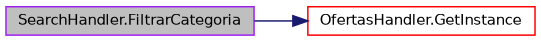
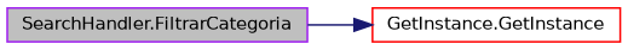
  digraph {
    rankdir=LR
    node [fontname=Helvetica fontsize=10 shape=record style=filled]
    n1 [color=purple fillcolor=grey75 fontcolor=black height=0.2 label="SearchHandler.FiltrarCategoria" width=0.4]
-   n2 [color=red fillcolor=white height=0.2 label="OfertasHandler.GetInstance" width=0.4]
+   n2 [color=red fillcolor=white height=0.2 label="GetInstance.GetInstance" width=0.4]
    n1 -> n2 [color=midnightblue fontname=Helvetica fontsize=10 labelfontname=Helvetica labelfontsize=10 style=solid]
  }
